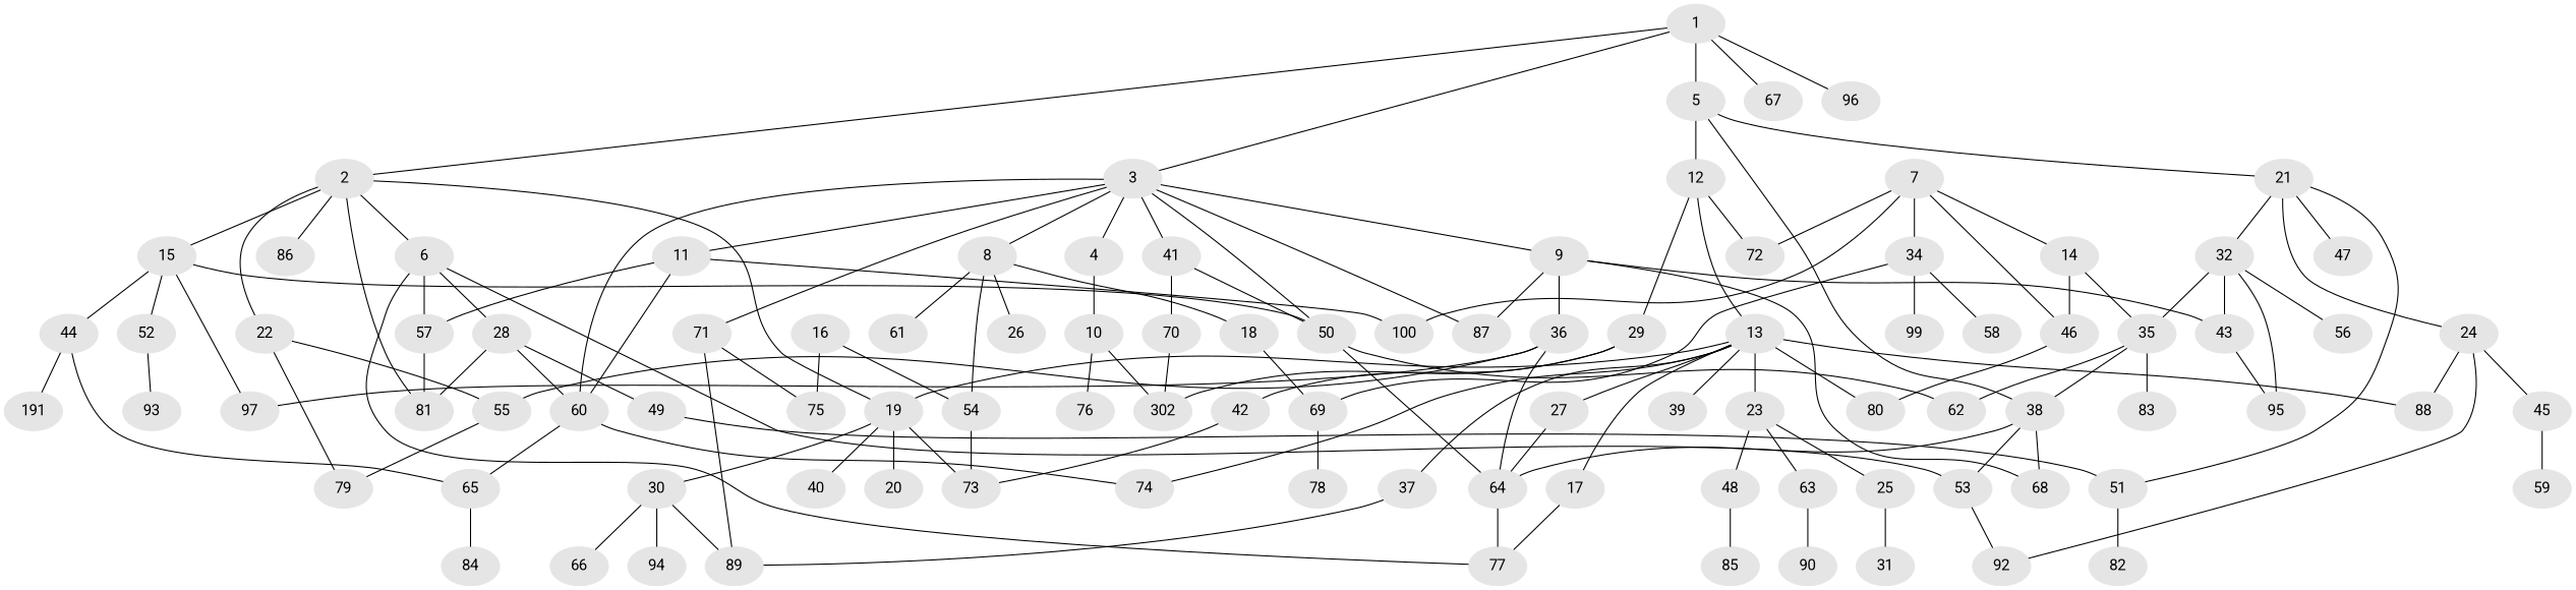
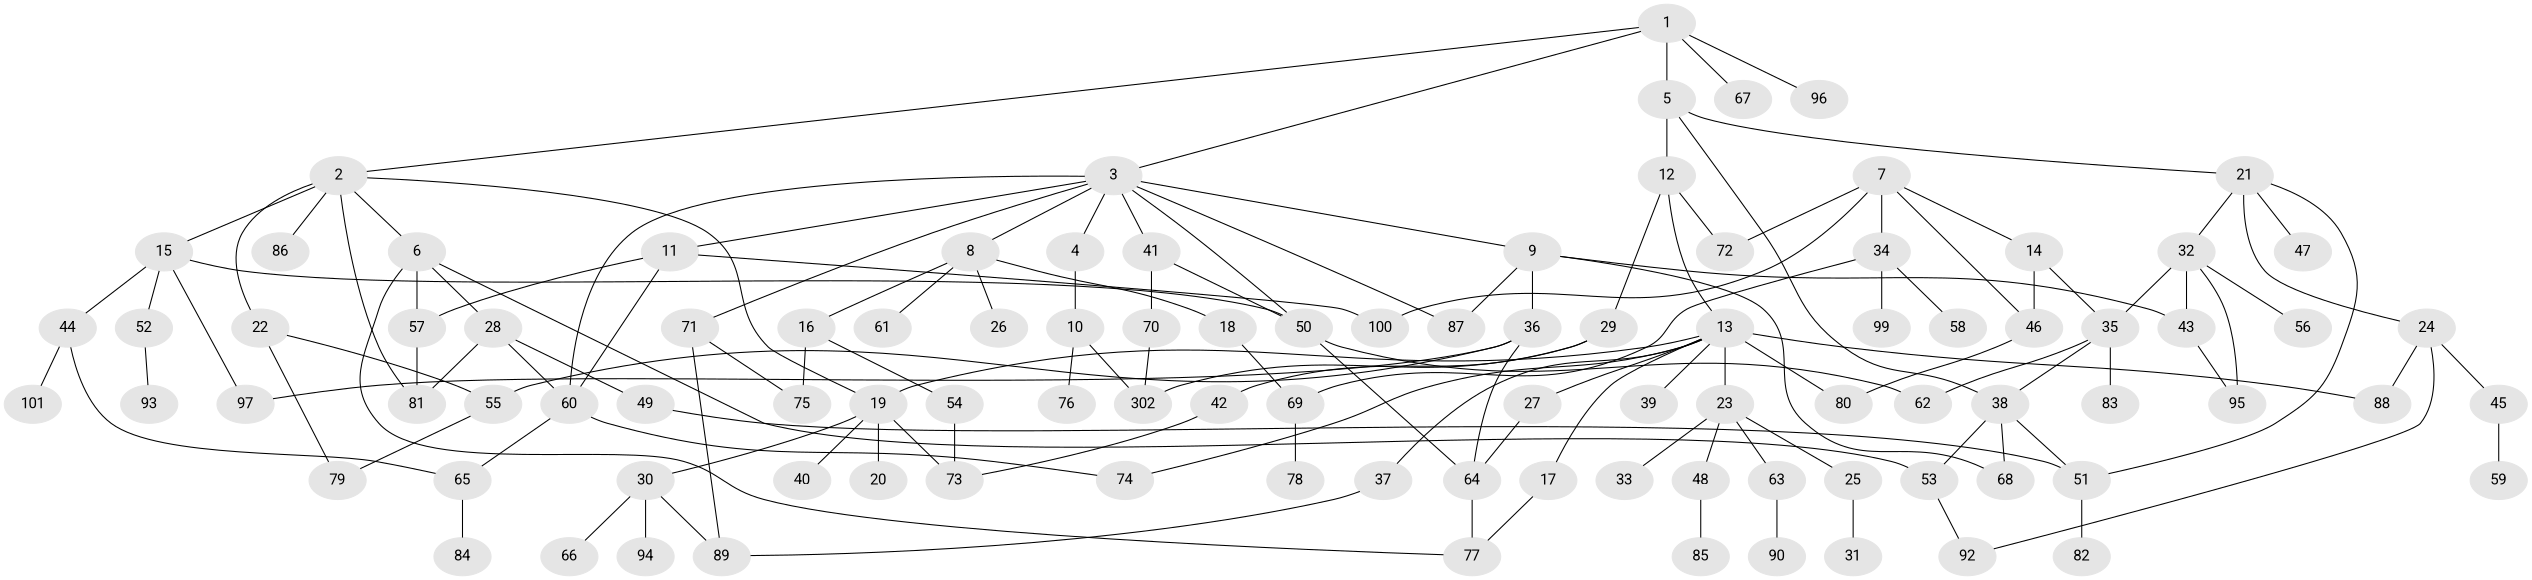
  graph {
    fontname=Roboto
    node [color=gray90 fontname=Roboto style=filled]
    edge [fontname=Roboto]
    1
    2
    3
    5
    67
    96
    6
    15
    19
    22
    81
    86
    4
    8
    9
    11
    41
    50
    60
    71
    87
    12
    21
    38
    7
    14
    34
    46
    72
    100
    28
    53
    57
    77
    44
    52
    97
    20
    30
    40
    73
    55
    79
    10
    16
    18
    26
    61
    36
    43
    68
    70
    64
    62
    74
    65
    75
    89
    76
    n60 [label=302]
    13
    29
    24
    32
    47
    51
    49
    92
    35
    69
    58
    99
    80
    54
    95
    17
    23
    27
    37
    39
    88
    42
    25
+   33
    48
    63
    83
-   101 [label=191]
+   101
    93
    78
    66
    94
    45
    56
    82
    31
    85
    90
    59
    84
    1 -- 2
    1 -- 3
    1 -- 5
    1 -- 67
    1 -- 96
    2 -- 6
    2 -- 15
    2 -- 19
    2 -- 22
    2 -- 81
    2 -- 86
    3 -- 4
    3 -- 8
    3 -- 9
    3 -- 11
    3 -- 41
    3 -- 50
    3 -- 60
    3 -- 71
    3 -- 87
    5 -- 12
    5 -- 21
    5 -- 38
    6 -- 28
    6 -- 53
    6 -- 57
    6 -- 77
    15 -- 50
    15 -- 44
    15 -- 52
    15 -- 97
    19 -- 20
    19 -- 30
    19 -- 40
    19 -- 73
    22 -- 55
    22 -- 79
    4 -- 10
-   8 -- 54
+   8 -- 16
    8 -- 18
    8 -- 26
    8 -- 61
    9 -- 87
    9 -- 36
    9 -- 43
    9 -- 68
    11 -- 60
    11 -- 100
    11 -- 57
    41 -- 50
    41 -- 70
    50 -- 64
    50 -- 62
    60 -- 74
    60 -- 65
    71 -- 75
    71 -- 89
    12 -- 72
    12 -- 13
    12 -- 29
    21 -- 24
    21 -- 32
    21 -- 47
    21 -- 51
    38 -- 53
    38 -- 68
-   38 -- 64
+   38 -- 51
    7 -- 14
    7 -- 34
    7 -- 46
    7 -- 72
    7 -- 100
    14 -- 46
    14 -- 35
    34 -- 69
    34 -- 58
    34 -- 99
    46 -- 80
    28 -- 81
    28 -- 60
    28 -- 49
    53 -- 92
    57 -- 81
    44 -- 65
    44 -- 101
    52 -- 93
    30 -- 89
    30 -- 66
    30 -- 94
    55 -- 79
    10 -- 76
    10 -- n60
    16 -- 75
    16 -- 54
    18 -- 69
    36 -- 97
    36 -- 55
    36 -- 64
    43 -- 95
    70 -- n60
    64 -- 77
    65 -- 84
    13 -- 19
    13 -- 74
    13 -- 80
    13 -- 17
    13 -- 23
    13 -- 27
    13 -- 37
    13 -- 39
    13 -- 88
    29 -- n60
    29 -- 42
    24 -- 92
    24 -- 88
    24 -- 45
    32 -- 43
    32 -- 35
    32 -- 95
    32 -- 56
    51 -- 82
    49 -- 51
    35 -- 38
    35 -- 62
    35 -- 83
    69 -- 78
    54 -- 73
    17 -- 77
    23 -- 25
+   23 -- 33
    23 -- 48
    23 -- 63
    27 -- 64
    37 -- 89
    42 -- 73
    25 -- 31
    48 -- 85
    63 -- 90
    45 -- 59
  }
